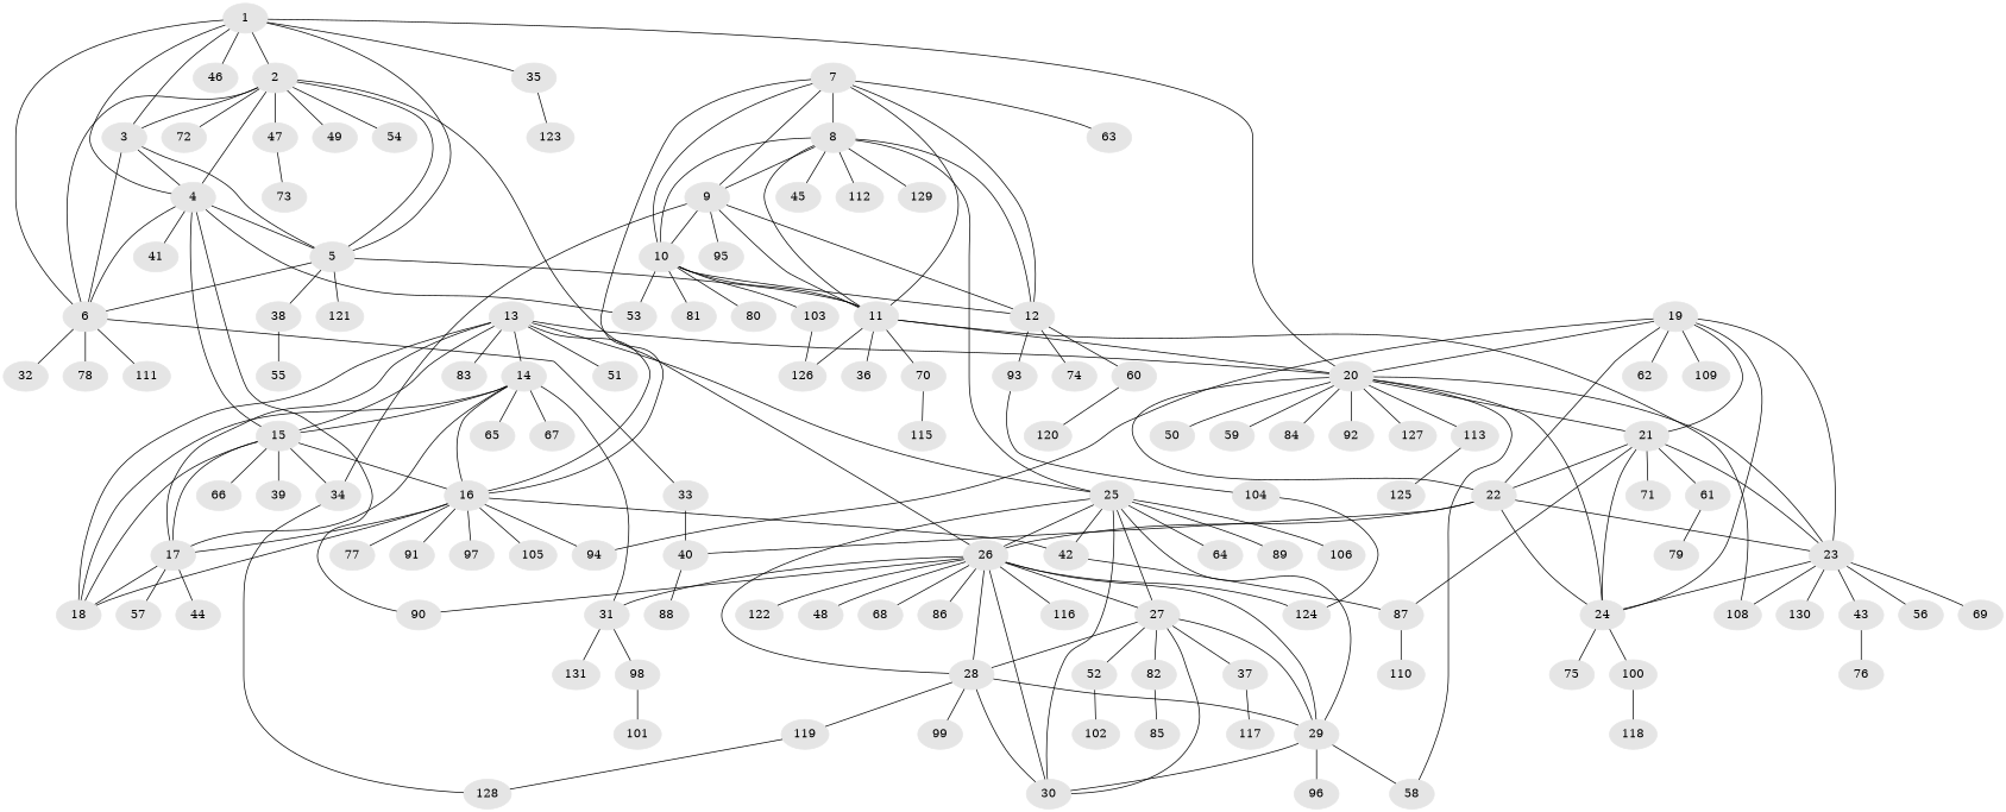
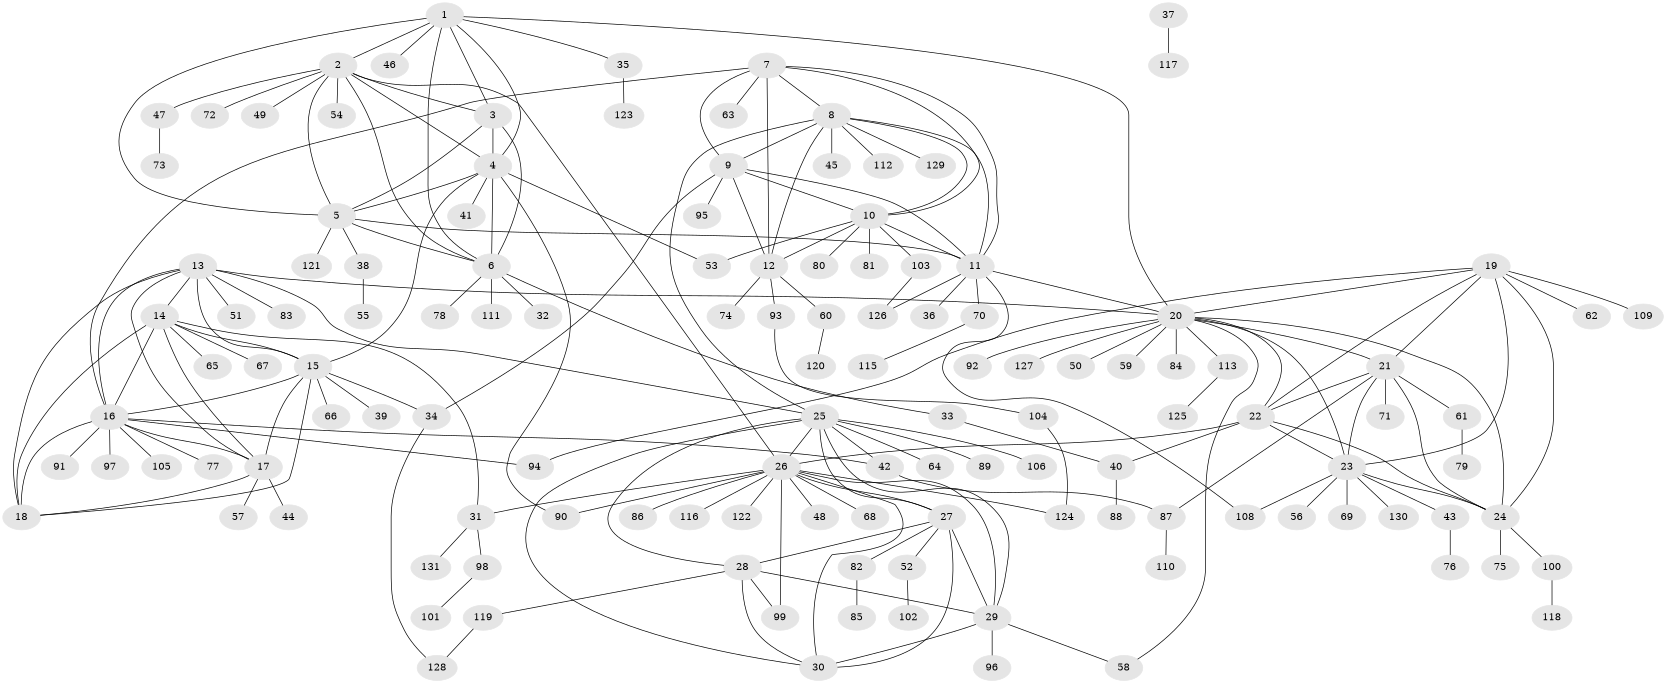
  graph {
    node [color=gray90 style=filled]
    1
    2
    3
    4
    5
    6
    20
    35
    46
    26
    47
    49
    54
    72
    15
    41
    90
    53
    11
    38
    121
    32
    33
    78
    111
    21
    22
    23
    24
    50
    58
    59
    84
    92
    113
    127
    123
    31
    27
    28
    29
    30
    48
    68
    86
    116
    122
    124
    73
    16
    34
    17
    18
    39
    66
    36
    70
    108
    126
    55
    40
    7
    8
    9
    10
    12
    63
    25
    45
    112
    129
    95
    80
    81
    103
    60
    74
    93
    42
    77
    91
    94
    97
    105
    64
    89
    106
    128
    115
    120
    104
    13
    14
    51
    83
    65
    67
    44
    57
    98
    131
    87
    19
    62
    109
    61
    71
    43
    56
    69
    130
    75
    100
    125
    79
    110
    88
    76
    118
    37
    52
    82
    99
    119
    96
    117
    102
    85
    101
    1 -- 2
    1 -- 3
    1 -- 4
    1 -- 5
    1 -- 6
    1 -- 20
    1 -- 35
    1 -- 46
    2 -- 3
    2 -- 4
    2 -- 5
    2 -- 6
    2 -- 26
    2 -- 47
    2 -- 49
    2 -- 54
    2 -- 72
    3 -- 4
    3 -- 5
    3 -- 6
    4 -- 5
    4 -- 6
    4 -- 15
    4 -- 41
    4 -- 90
    4 -- 53
    5 -- 6
    5 -- 11
    5 -- 38
    5 -- 121
    6 -- 32
    6 -- 33
    6 -- 78
    6 -- 111
    20 -- 21
    20 -- 22
    20 -- 23
    20 -- 24
    20 -- 50
    20 -- 58
    20 -- 59
    20 -- 84
    20 -- 92
    20 -- 113
    20 -- 127
    35 -- 123
    26 -- 90
    26 -- 31
    26 -- 27
-   26 -- 28
+   26 -- 99
    26 -- 29
    26 -- 30
    26 -- 48
    26 -- 68
    26 -- 86
    26 -- 116
    26 -- 122
    26 -- 124
    47 -- 73
    15 -- 16
    15 -- 34
    15 -- 17
    15 -- 18
    15 -- 39
    15 -- 66
    11 -- 20
    11 -- 36
    11 -- 70
    11 -- 108
    11 -- 126
    38 -- 55
    33 -- 40
    21 -- 22
    21 -- 23
    21 -- 24
    21 -- 87
    21 -- 61
    21 -- 71
    22 -- 26
    22 -- 23
    22 -- 24
    22 -- 40
    23 -- 24
    23 -- 108
    23 -- 43
    23 -- 56
    23 -- 69
    23 -- 130
    24 -- 75
    24 -- 100
    113 -- 125
    31 -- 98
    31 -- 131
    27 -- 28
    27 -- 29
    27 -- 30
-   27 -- 37
    27 -- 52
    27 -- 82
    28 -- 29
    28 -- 30
    28 -- 99
    28 -- 119
    29 -- 58
    29 -- 30
    29 -- 96
    16 -- 17
    16 -- 18
    16 -- 42
    16 -- 77
    16 -- 91
    16 -- 94
    16 -- 97
    16 -- 105
    34 -- 128
    17 -- 18
    17 -- 44
    17 -- 57
    70 -- 115
    40 -- 88
    7 -- 11
    7 -- 16
    7 -- 8
    7 -- 9
    7 -- 10
    7 -- 12
    7 -- 63
    8 -- 11
    8 -- 9
    8 -- 10
    8 -- 12
    8 -- 25
    8 -- 45
    8 -- 112
    8 -- 129
    9 -- 11
    9 -- 34
    9 -- 10
    9 -- 12
    9 -- 95
    10 -- 53
    10 -- 11
    10 -- 12
    10 -- 80
    10 -- 81
    10 -- 103
    12 -- 60
    12 -- 74
    12 -- 93
    25 -- 26
    25 -- 27
    25 -- 28
    25 -- 29
    25 -- 30
    25 -- 42
    25 -- 64
    25 -- 89
    25 -- 106
    103 -- 126
    60 -- 120
    93 -- 104
    42 -- 87
    104 -- 124
    13 -- 20
    13 -- 15
    13 -- 16
    13 -- 17
    13 -- 18
    13 -- 25
    13 -- 14
    13 -- 51
    13 -- 83
    14 -- 15
    14 -- 31
    14 -- 16
    14 -- 17
    14 -- 18
    14 -- 65
    14 -- 67
    98 -- 101
    87 -- 110
    19 -- 20
    19 -- 21
    19 -- 22
    19 -- 23
    19 -- 24
    19 -- 94
    19 -- 62
    19 -- 109
    61 -- 79
    43 -- 76
    100 -- 118
    37 -- 117
    52 -- 102
    82 -- 85
    119 -- 128
  }
